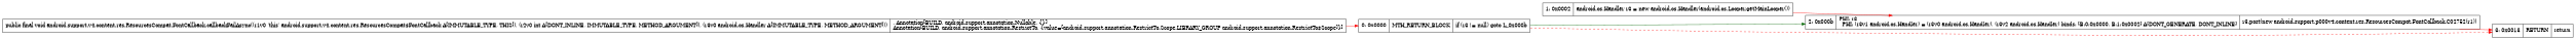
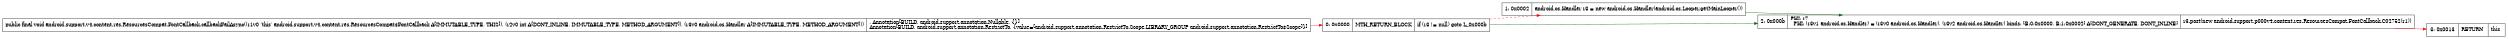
  digraph {
    rankdir=LR
    node [shape=record]
    edge [color=red]
    n1 [label="{0\:\ 0x0000|MTH_RETURN_BLOCK\l|if (r3 != null) goto L_0x000b\l}"]
    n2 [label="{1\:\ 0x0002|android.os.Handler r3 = new android.os.Handler(android.os.Looper.getMainLooper())\l}"]
-   n3 [label="{2\:\ 0x000b|PHI: r3 \l  PHI: (r3v1 android.os.Handler) = (r3v0 android.os.Handler), (r3v2 android.os.Handler) binds: [B:0:0x0000, B:1:0x0002] A[DONT_GENERATE, DONT_INLINE]\l|r3.post(new android.support.p000v4.content.res.ResourcesCompat.FontCallback.C02752(r1))\l}"]
-   n4 [label="{3\:\ 0x0013|RETURN\l|return\l}"]
+   n3 [label="{2\:\ 0x000b|PHI: r7 \l  PHI: (r3v1 android.os.Handler) = (r3v0 android.os.Handler), (r3v2 android.os.Handler) binds: [B:0:0x0000, B:1:0x0002] A[DONT_GENERATE, DONT_INLINE]\l|r3.post(new android.support.p000v4.content.res.ResourcesCompat.FontCallback.C02752(r1))\l}"]
+   n4 [label="{3\:\ 0x0013|RETURN\l|this\l}"]
    n5 [label="{public final void android.support.v4.content.res.ResourcesCompat.FontCallback.callbackFailAsync((r1v0 'this' android.support.v4.content.res.ResourcesCompat$FontCallback A[IMMUTABLE_TYPE, THIS]), (r2v0 int A[DONT_INLINE, IMMUTABLE_TYPE, METHOD_ARGUMENT]), (r3v0 android.os.Handler A[IMMUTABLE_TYPE, METHOD_ARGUMENT]))  | , Annotation[BUILD, android.support.annotation.Nullable, \{\}]\lAnnotation[BUILD, android.support.annotation.RestrictTo, \{value=[android.support.annotation.RestrictTo.Scope.LIBRARY_GROUP android.support.annotation.RestrictTo$Scope]\}]\l}"]
-   n1 -> n4 [style=dashed]
+   n1 -> n2 [style=dashed]
    n1 -> n3 [color=darkgreen]
-   n2 -> n3
+   n2 -> n3 [color=darkgreen]
    n3 -> n4
    n5 -> n1
  }
